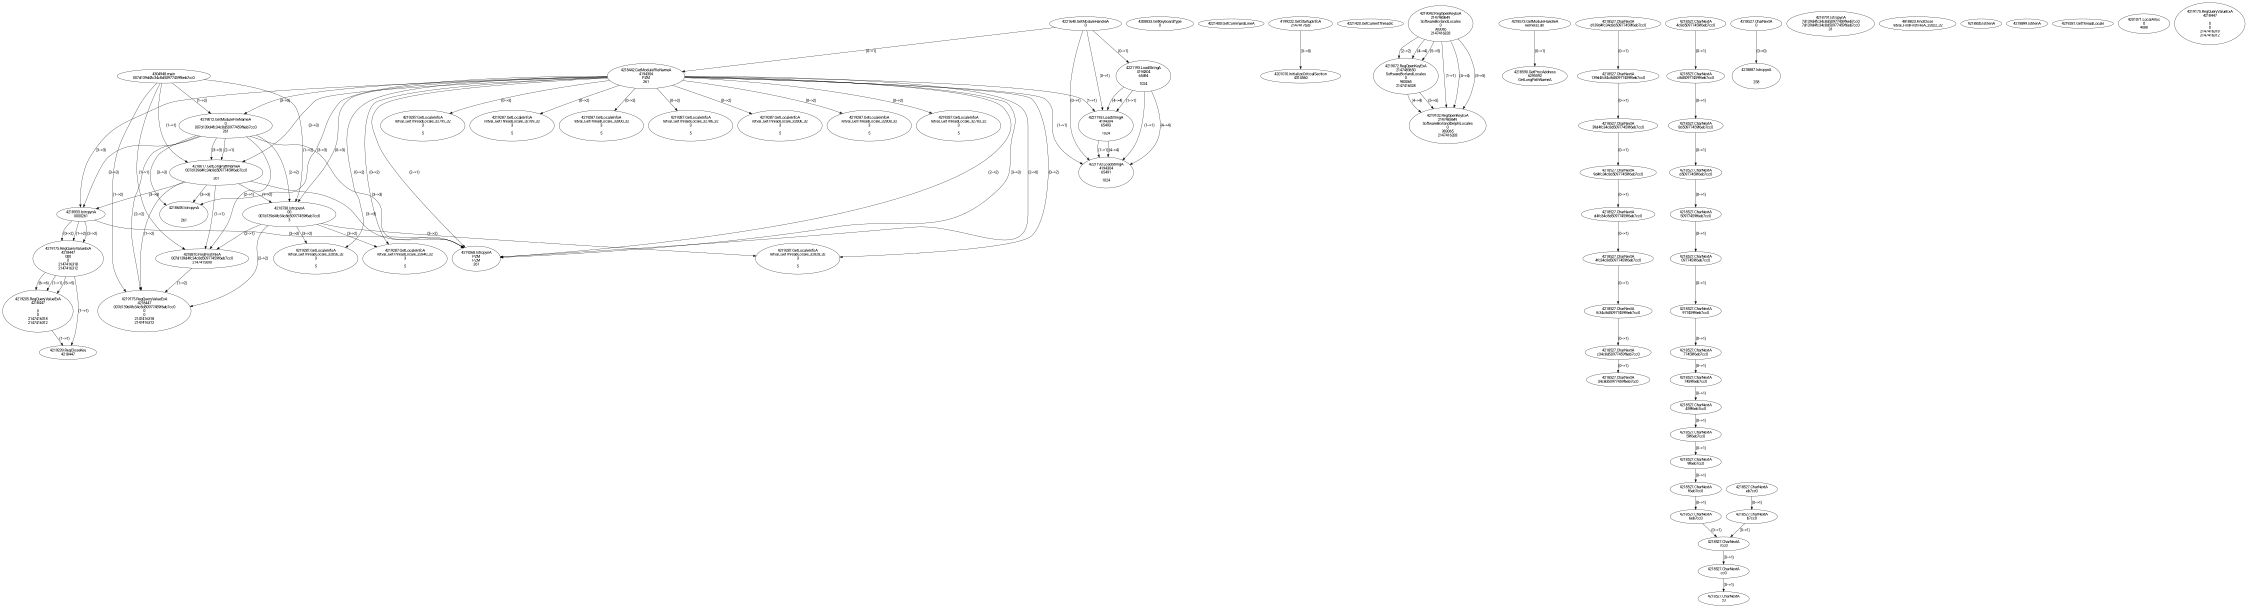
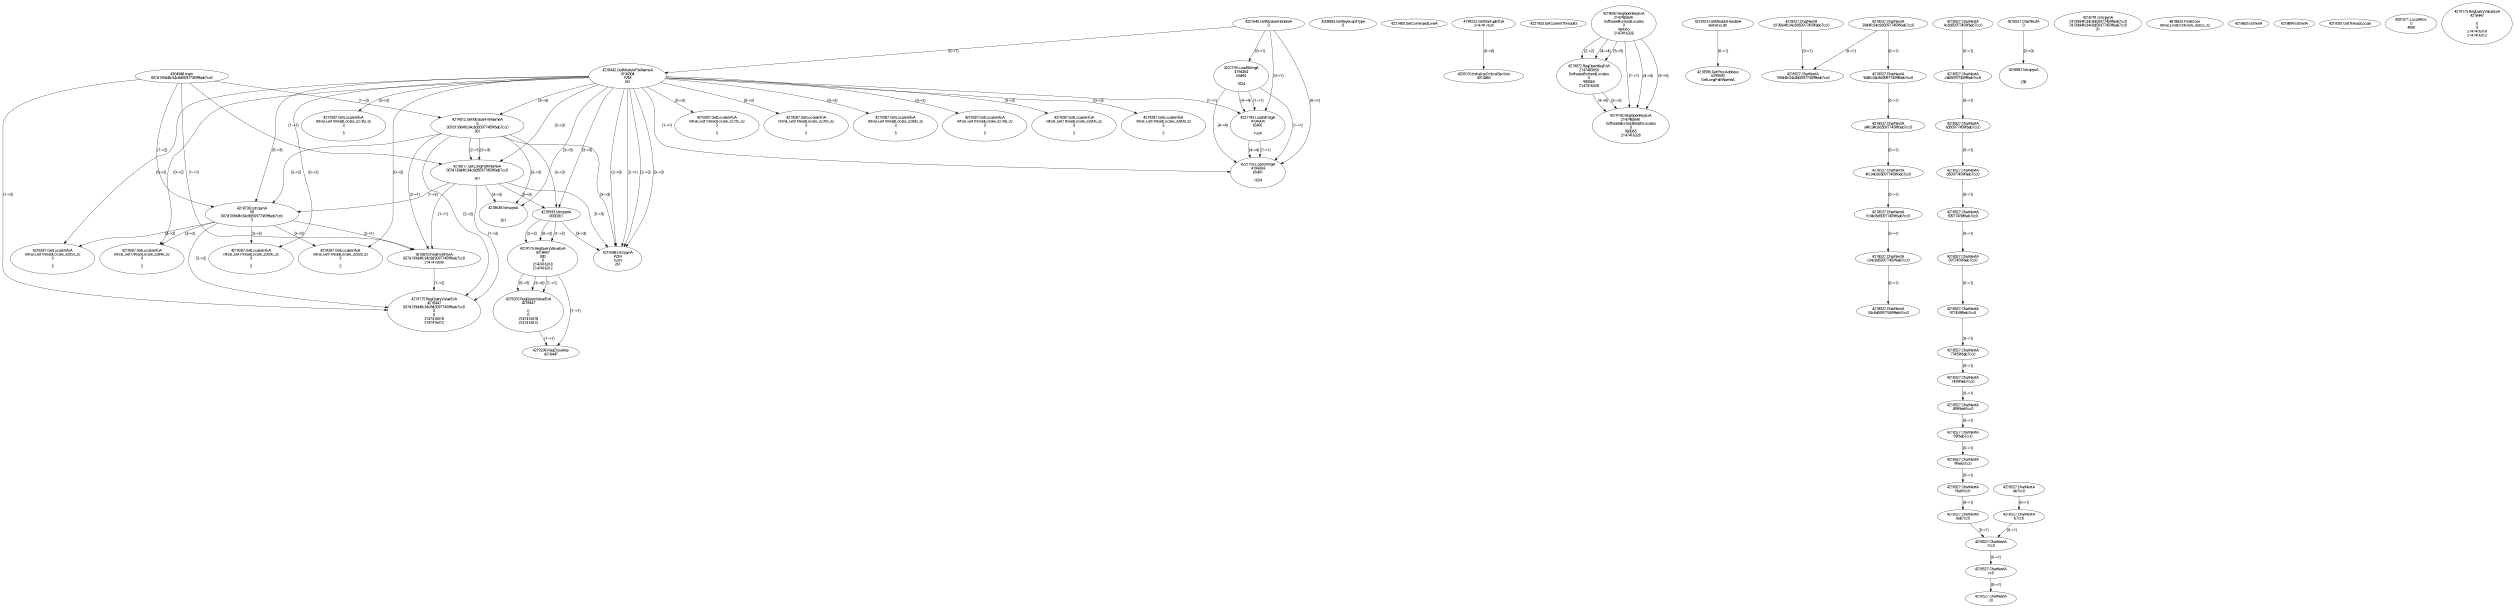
  digraph {
    fontname=Roboto
    node [fontname=Roboto]
    edge [fontname=Roboto]
    n1 [label="4304948.main\n007d139d4fc34c8d50977459f6eb7cc0"]
    n2 [label="4219012.GetModuleFileNameA\n0\n007d139d4fc34c8d50977459f6eb7cc0\n261"]
    n3 [label="4218617.GetLongPathNameA\n007d139d4fc34c8d50977459f6eb7cc0\n\n261"]
    n4 [label="4218738.lstrcpynA\n00\n007d139d4fc34c8d50977459f6eb7cc0\n3"]
    n5 [label="4218810.FindFirstFileA\n007d139d4fc34c8d50977459f6eb7cc0\n2147415690"]
    n6 [label="4219175.RegQueryValueExA\n4218447\n007d139d4fc34c8d50977459f6eb7cc0\n0\n0\n2147416318\n2147416312"]
    n7 [label="4218933.lstrcpynA\n0000261"]
    n8 [label="4219268.lstrcpynA\nPZM\nPZM\n261"]
    n9 [label="4218638.lstrcpynA\n\n\n261"]
+   n10 [label="4219287.GetLocaleInfoA\nretval_GetThreadLocale_32850_32\n3\n\n5"]
    n11 [label="4219287.GetLocaleInfoA\nretval_GetThreadLocale_32840_32\n3\n\n5"]
    n12 [label="4219287.GetLocaleInfoA\nretval_GetThreadLocale_32828_32\n3\n\n5"]
    n13 [label="4219287.GetLocaleInfoA\nretval_GetThreadLocale_32856_32\n3\n\n5"]
    n14 [label="4221640.GetModuleHandleA\n0"]
    n15 [label="4218442.GetModuleFileNameA\n4194304\nPZM\n261"]
    n16 [label="4221193.LoadStringA\n4194304\n65494\n\n1024"]
    n17 [label="4221193.LoadStringA\n4194304\n65493\n\n1024"]
    n18 [label="4221193.LoadStringA\n4194304\n65491\n\n1024"]
    n19 [label="4219287.GetLocaleInfoA\nretval_GetThreadLocale_32795_32\n3\n\n5"]
    n20 [label="4219287.GetLocaleInfoA\nretval_GetThreadLocale_32789_32\n3\n\n5"]
    n21 [label="4219287.GetLocaleInfoA\nretval_GetThreadLocale_32800_32\n3\n\n5"]
    n22 [label="4219287.GetLocaleInfoA\nretval_GetThreadLocale_32786_32\n3\n\n5"]
    n23 [label="4219287.GetLocaleInfoA\nretval_GetThreadLocale_32806_32\n3\n\n5"]
    n24 [label="4219287.GetLocaleInfoA\nretval_GetThreadLocale_32808_32\n3\n\n5"]
    n25 [label="4219287.GetLocaleInfoA\nretval_GetThreadLocale_32783_32\n3\n\n5"]
    n26 [label="4208833.GetKeyboardType\n0"]
    n27 [label="4221400.GetCommandLineA\n"]
    n28 [label="4199222.GetStartupInfoA\n2147417628"]
    n29 [label="4201010.InitializeCriticalSection\n4314560"]
    n30 [label="4221420.GetCurrentThreadId\n"]
    n31 [label="4219175.RegQueryValueExA\n4218447\n000\n0\n2147416318\n2147416312"]
    n32 [label="4219042.RegOpenKeyExA\n2147483649\nSoftware\Borland\Locales\n0\n983065\n2147416328"]
    n33 [label="4219072.RegOpenKeyExA\n2147483650\nSoftware\Borland\Locales\n0\n983065\n2147416328"]
    n34 [label="4219102.RegOpenKeyExA\n2147483649\nSoftware\Borland\Delphi\Locales\n0\n983065\n2147416328"]
    n35 [label="4218573.GetModuleHandleA\nkernel32.dll"]
    n36 [label="4218590.GetProcAddress\n6295592\nGetLongPathNameA"]
    n37 [label="4218527.CharNextA\nd139d4fc34c8d50977459f6eb7cc0"]
    n38 [label="4218527.CharNextA\n139d4fc34c8d50977459f6eb7cc0"]
    n39 [label="4218527.CharNextA\n39d4fc34c8d50977459f6eb7cc0"]
    n40 [label="4218527.CharNextA\n9d4fc34c8d50977459f6eb7cc0"]
    n41 [label="4218527.CharNextA\nd4fc34c8d50977459f6eb7cc0"]
    n42 [label="4218527.CharNextA\n4fc34c8d50977459f6eb7cc0"]
    n43 [label="4218527.CharNextA\nfc34c8d50977459f6eb7cc0"]
    n44 [label="4218527.CharNextA\nc34c8d50977459f6eb7cc0"]
    n45 [label="4218527.CharNextA\n34c8d50977459f6eb7cc0"]
    n46 [label="4218527.CharNextA\n4c8d50977459f6eb7cc0"]
    n47 [label="4218527.CharNextA\nc8d50977459f6eb7cc0"]
    n48 [label="4218527.CharNextA\n8d50977459f6eb7cc0"]
    n49 [label="4218527.CharNextA\nd50977459f6eb7cc0"]
    n50 [label="4218527.CharNextA\n50977459f6eb7cc0"]
    n51 [label="4218527.CharNextA\n0977459f6eb7cc0"]
    n52 [label="4218527.CharNextA\n977459f6eb7cc0"]
    n53 [label="4218527.CharNextA\n77459f6eb7cc0"]
    n54 [label="4218527.CharNextA\n7459f6eb7cc0"]
    n55 [label="4218527.CharNextA\n459f6eb7cc0"]
    n56 [label="4218527.CharNextA\n59f6eb7cc0"]
    n57 [label="4218527.CharNextA\n9f6eb7cc0"]
    n58 [label="4218527.CharNextA\nf6eb7cc0"]
    n59 [label="4218527.CharNextA\n6eb7cc0"]
    n60 [label="4218527.CharNextA\n7cc0"]
    n61 [label="4218527.CharNextA\neb7cc0"]
    n62 [label="4218527.CharNextA\nb7cc0"]
    n63 [label="4218527.CharNextA\ncc0"]
    n64 [label="4218527.CharNextA\nc0"]
    n65 [label="4218527.CharNextA\n0"]
    n66 [label="4218887.lstrcpynA\n\n\n258"]
    n67 [label="4218791.lstrcpynA\n7d139d4fc34c8d50977459f6eb7cc0\n7d139d4fc34c8d50977459f6eb7cc0\n31"]
    n68 [label="4818823.FindClose\nretval_FindFirstFileA_32822_32"]
    n69 [label="4218835.lstrlenA\n"]
    n70 [label="4218899.lstrlenA\n"]
    n71 [label="4219205.RegQueryValueExA\n4218447\n\n0\n0\n2147416318\n2147416312"]
    n72 [label="4219239.RegCloseKey\n4218447"]
    n73 [label="4219281.GetThreadLocale\n"]
    n74 [label="4201071.LocalAlloc\n0\n4088"]
    n75 [label="4219175.RegQueryValueExA\n4218447\n\n0\n0\n2147416318\n2147416312"]
    n1 -> n2 [label="(1-->2)"]
    n1 -> n3 [label="(1-->1)"]
    n1 -> n4 [label="(1-->2)"]
    n1 -> n5 [label="(1-->1)"]
    n1 -> n6 [label="(1-->2)"]
    n2 -> n3 [label="(2-->1)"]
    n2 -> n3 [label="(3-->3)"]
    n2 -> n4 [label="(2-->2)"]
    n2 -> n5 [label="(2-->1)"]
    n2 -> n6 [label="(2-->2)"]
    n2 -> n7 [label="(3-->3)"]
    n2 -> n8 [label="(3-->3)"]
    n2 -> n9 [label="(3-->3)"]
    n3 -> n4 [label="(1-->2)"]
    n3 -> n5 [label="(1-->1)"]
    n3 -> n6 [label="(1-->2)"]
    n3 -> n7 [label="(3-->3)"]
    n3 -> n8 [label="(3-->3)"]
    n3 -> n9 [label="(3-->3)"]
    n4 -> n5 [label="(2-->1)"]
    n4 -> n6 [label="(2-->2)"]
+   n4 -> n10 [label="(3-->2)"]
    n4 -> n11 [label="(3-->2)"]
    n4 -> n12 [label="(3-->2)"]
    n4 -> n13 [label="(3-->2)"]
    n5 -> n6 [label="(1-->2)"]
    n7 -> n8 [label="(3-->3)"]
    n7 -> n31 [label="(1-->2)"]
    n7 -> n31 [label="(2-->2)"]
    n7 -> n31 [label="(0-->2)"]
    n14 -> n15 [label="(0-->1)"]
    n14 -> n16 [label="(0-->1)"]
    n14 -> n17 [label="(0-->1)"]
    n14 -> n18 [label="(0-->1)"]
    n15 -> n2 [label="(3-->3)"]
    n15 -> n3 [label="(3-->3)"]
    n15 -> n4 [label="(0-->3)"]
    n15 -> n7 [label="(3-->3)"]
    n15 -> n8 [label="(2-->1)"]
    n15 -> n8 [label="(2-->2)"]
    n15 -> n8 [label="(3-->3)"]
    n15 -> n8 [label="(2-->0)"]
    n15 -> n9 [label="(3-->3)"]
+   n15 -> n10 [label="(0-->2)"]
    n15 -> n11 [label="(0-->2)"]
    n15 -> n12 [label="(0-->2)"]
    n15 -> n13 [label="(0-->2)"]
    n15 -> n17 [label="(1-->1)"]
    n15 -> n18 [label="(1-->1)"]
    n15 -> n19 [label="(0-->2)"]
    n15 -> n20 [label="(0-->2)"]
    n15 -> n21 [label="(0-->2)"]
    n15 -> n22 [label="(0-->2)"]
    n15 -> n23 [label="(0-->2)"]
    n15 -> n24 [label="(0-->2)"]
    n15 -> n25 [label="(0-->2)"]
    n16 -> n17 [label="(1-->1)"]
    n16 -> n17 [label="(4-->4)"]
    n16 -> n18 [label="(1-->1)"]
    n16 -> n18 [label="(4-->4)"]
    n17 -> n18 [label="(1-->1)"]
    n17 -> n18 [label="(4-->4)"]
    n28 -> n29 [label="(0-->0)"]
    n31 -> n71 [label="(1-->1)"]
    n31 -> n71 [label="(5-->5)"]
    n31 -> n71 [label="(6-->6)"]
    n31 -> n72 [label="(1-->1)"]
    n32 -> n33 [label="(2-->2)"]
    n32 -> n33 [label="(4-->4)"]
    n32 -> n33 [label="(5-->5)"]
    n32 -> n34 [label="(1-->1)"]
    n32 -> n34 [label="(4-->4)"]
    n32 -> n34 [label="(5-->5)"]
    n33 -> n34 [label="(4-->4)"]
    n33 -> n34 [label="(5-->5)"]
    n35 -> n36 [label="(0-->1)"]
    n37 -> n38 [label="(0-->1)"]
-   n38 -> n39 [label="(0-->1)"]
+   n39 -> n38 [label="(0-->1)"]
    n39 -> n40 [label="(0-->1)"]
    n40 -> n41 [label="(0-->1)"]
    n41 -> n42 [label="(0-->1)"]
    n42 -> n43 [label="(0-->1)"]
    n43 -> n44 [label="(0-->1)"]
    n44 -> n45 [label="(0-->1)"]
    n46 -> n47 [label="(0-->1)"]
    n47 -> n48 [label="(0-->1)"]
    n48 -> n49 [label="(0-->1)"]
    n49 -> n50 [label="(0-->1)"]
    n50 -> n51 [label="(0-->1)"]
    n51 -> n52 [label="(0-->1)"]
    n52 -> n53 [label="(0-->1)"]
    n53 -> n54 [label="(0-->1)"]
    n54 -> n55 [label="(0-->1)"]
    n55 -> n56 [label="(0-->1)"]
    n56 -> n57 [label="(0-->1)"]
    n57 -> n58 [label="(0-->1)"]
    n58 -> n59 [label="(0-->1)"]
    n59 -> n60 [label="(0-->1)"]
    n60 -> n63 [label="(0-->1)"]
    n61 -> n62 [label="(0-->1)"]
    n62 -> n60 [label="(0-->1)"]
    n63 -> n64 [label="(0-->1)"]
    n65 -> n66 [label="(0-->0)"]
    n71 -> n72 [label="(1-->1)"]
  }
